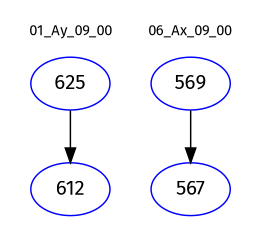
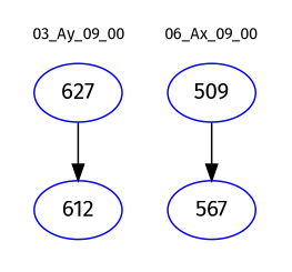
  digraph {
    fontname="Fira Sans"
    node [color=blue fontname="Fira Sans"]
    edge [color=black fontname="Fira Sans"]
-   n1 [label=625]
+   n1 [label=627]
    n2 [label=612]
-   n3 [label=569]
+   n3 [label=509]
    n4 [label=567]
    subgraph cluster_1 {
      color=white
      fontsize=10
-     label="01_Ay_09_00"
+     label="03_Ay_09_00"
      n1
      n2
    }
    subgraph cluster_2 {
      color=white
      fontsize=10
      label="06_Ax_09_00"
      n3
      n4
    }
    n1 -> n2
    n3 -> n4
  }
